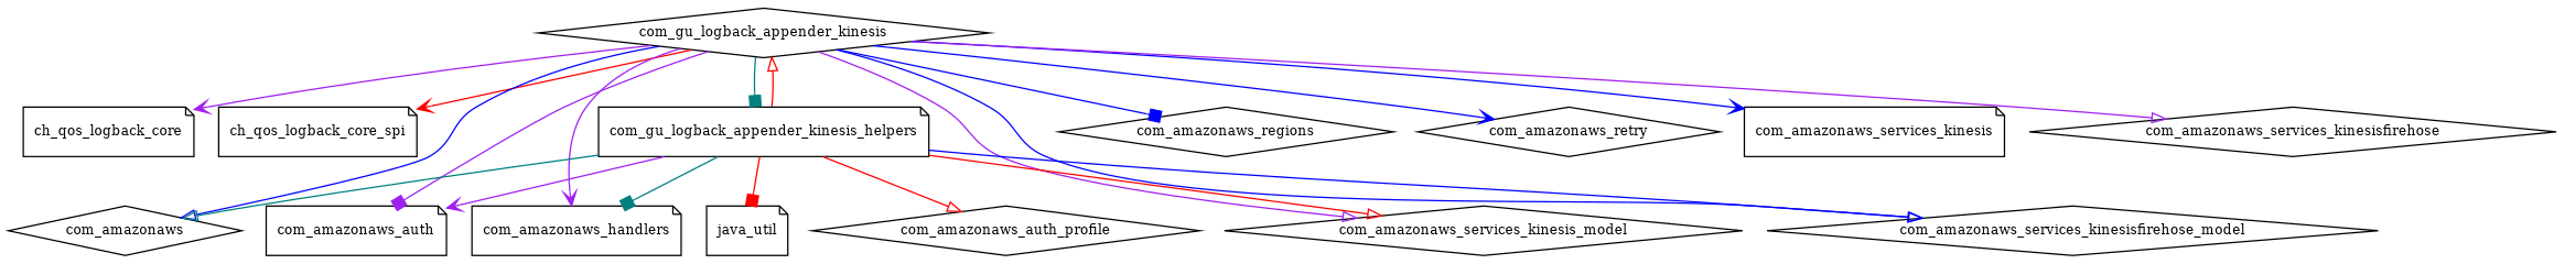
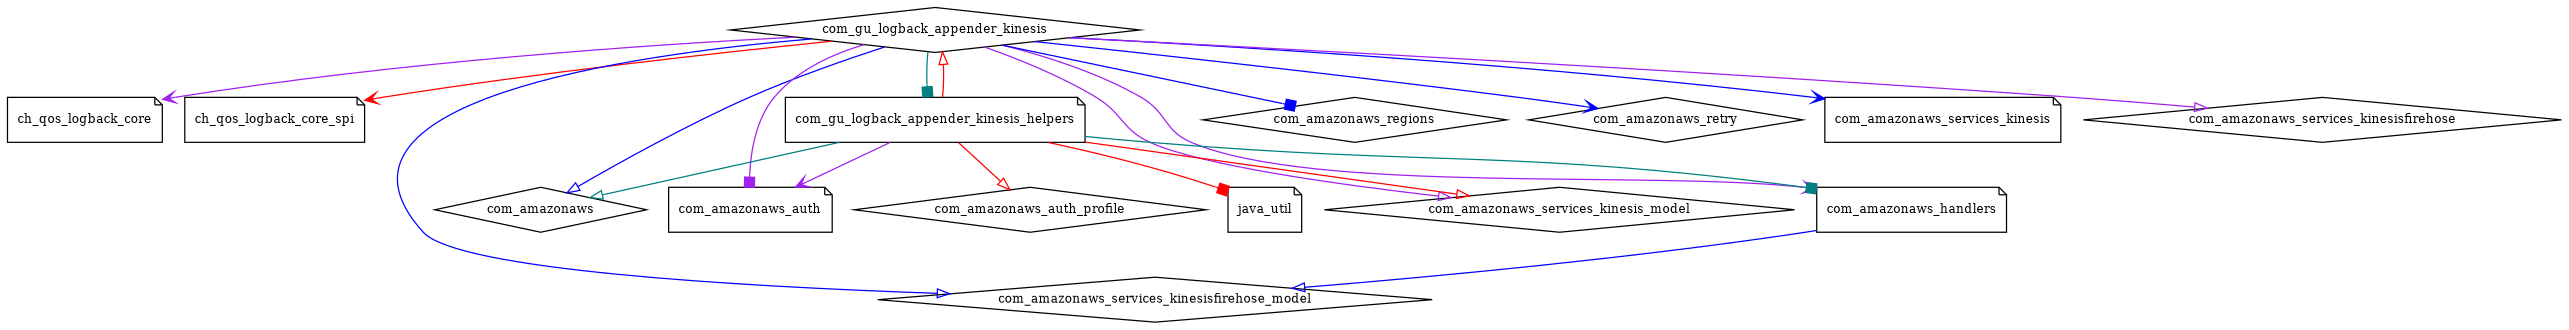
  digraph {
    node [fontsize=10.0 shape=diamond]
    edge [arrowhead=onormal color=purple]
    ch_qos_logback_core [shape=note]
    com_gu_logback_appender_kinesis
    ch_qos_logback_core_spi [shape=note]
    com_amazonaws
    com_amazonaws_auth [shape=note]
    com_amazonaws_handlers [shape=note]
    com_amazonaws_regions
    com_amazonaws_retry
    com_amazonaws_services_kinesis [shape=note]
    com_amazonaws_services_kinesis_model
    com_amazonaws_services_kinesisfirehose
    com_amazonaws_services_kinesisfirehose_model
    com_gu_logback_appender_kinesis_helpers [shape=note]
    com_amazonaws_auth_profile
    java_util [shape=note]
    com_gu_logback_appender_kinesis -> ch_qos_logback_core [arrowhead=vee]
    com_gu_logback_appender_kinesis -> ch_qos_logback_core_spi [arrowhead=vee color=red]
    com_gu_logback_appender_kinesis -> com_amazonaws [color=blue]
    com_gu_logback_appender_kinesis -> com_amazonaws_auth [arrowhead=box]
    com_gu_logback_appender_kinesis -> com_amazonaws_handlers [arrowhead=vee]
    com_gu_logback_appender_kinesis -> com_amazonaws_regions [arrowhead=box color=blue]
    com_gu_logback_appender_kinesis -> com_amazonaws_retry [arrowhead=vee color=blue]
    com_gu_logback_appender_kinesis -> com_amazonaws_services_kinesis [arrowhead=vee color=blue]
    com_gu_logback_appender_kinesis -> com_amazonaws_services_kinesis_model
    com_gu_logback_appender_kinesis -> com_amazonaws_services_kinesisfirehose
    com_gu_logback_appender_kinesis -> com_amazonaws_services_kinesisfirehose_model [color=blue]
    com_gu_logback_appender_kinesis -> com_gu_logback_appender_kinesis_helpers [arrowhead=box color=teal]
    com_gu_logback_appender_kinesis_helpers -> com_gu_logback_appender_kinesis [color=red]
    com_gu_logback_appender_kinesis_helpers -> com_amazonaws [color=teal]
    com_gu_logback_appender_kinesis_helpers -> com_amazonaws_auth [arrowhead=vee]
    com_gu_logback_appender_kinesis_helpers -> com_amazonaws_handlers [arrowhead=box color=teal]
    com_gu_logback_appender_kinesis_helpers -> com_amazonaws_services_kinesis_model [color=red]
-   com_gu_logback_appender_kinesis_helpers -> com_amazonaws_services_kinesisfirehose_model [color=blue]
+   com_amazonaws_handlers -> com_amazonaws_services_kinesisfirehose_model [color=blue]
    com_gu_logback_appender_kinesis_helpers -> com_amazonaws_auth_profile [color=red]
    com_gu_logback_appender_kinesis_helpers -> java_util [arrowhead=box color=red]
  }
